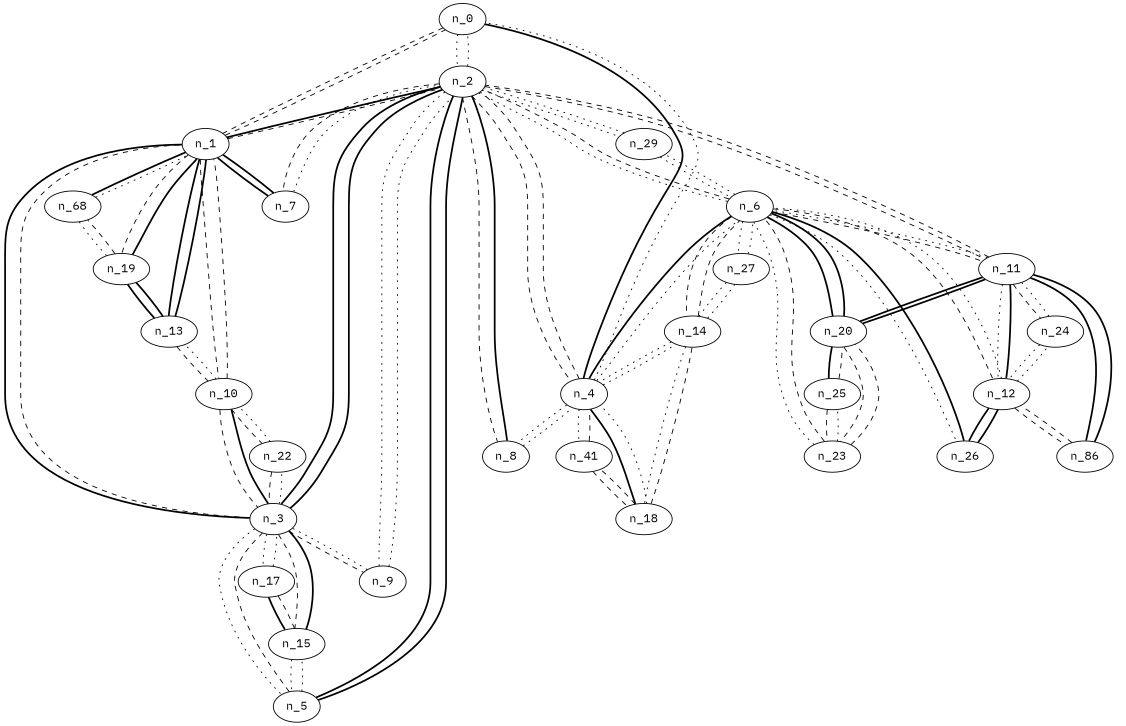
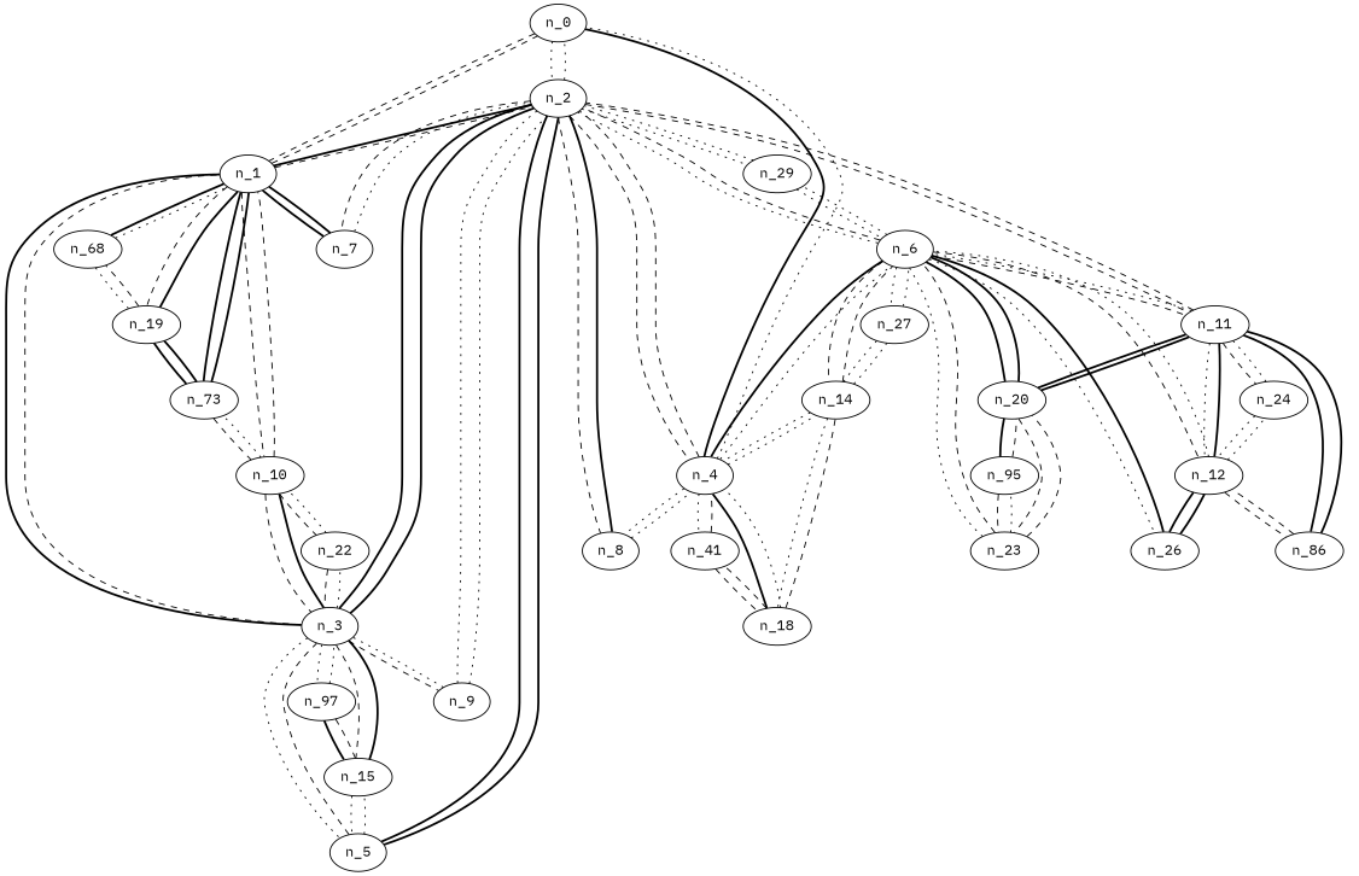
  graph {
    fontname="IBM Plex Mono"
    node [fontname="IBM Plex Mono"]
    edge [fontname="IBM Plex Mono" style=dotted]
    n_0
    n_2
    n_1
    n_4
    n_3
    n_7
    n_5
    n_6
    n_8
    n_9
    n_11
    n_29
    n_10
-   n_13
+   n_13 [label=n_73]
    n_19
    n16 [label=n_68]
    n_14
    n_18
    n19 [label=n_41]
    n_15
-   n_17
+   n_17 [label=n_97]
    n_22
    n_12
    n_20
    n_23
    n_26
    n_27
    n28 [label=n_86]
    n_24
-   n_25
+   n_25 [label=n_95]
    n_0 -- n_2
    n_0 -- n_1 [style=dashed]
    n_0 -- n_4 [style=bold]
    n_2 -- n_0
    n_2 -- n_1 [style=bold]
    n_2 -- n_4 [style=dashed]
    n_2 -- n_3 [style=bold]
    n_2 -- n_7 [style=dashed]
    n_2 -- n_5 [style=bold]
    n_2 -- n_6
    n_2 -- n_8 [style=dashed]
    n_2 -- n_9
    n_2 -- n_11 [style=dashed]
    n_2 -- n_29
    n_1 -- n_0 [style=dashed]
    n_1 -- n_2 [style=dashed]
    n_1 -- n_3 [style=bold]
    n_1 -- n_7 [style=bold]
    n_1 -- n_10 [style=dashed]
    n_1 -- n_13 [style=bold]
    n_1 -- n_19 [style=dashed]
    n_1 -- n16 [style=bold]
    n_4 -- n_0
    n_4 -- n_2 [style=dashed]
    n_4 -- n_6
    n_4 -- n_8
    n_4 -- n_14
    n_4 -- n_18 [style=bold]
    n_4 -- n19
    n_3 -- n_2 [style=bold]
    n_3 -- n_1 [style=dashed]
    n_3 -- n_5
    n_3 -- n_9 [style=dashed]
    n_3 -- n_10 [style=bold]
    n_3 -- n_15 [style=dashed]
    n_3 -- n_17
    n_3 -- n_22
    n_7 -- n_2
    n_7 -- n_1 [style=bold]
    n_5 -- n_2 [style=bold]
    n_5 -- n_3 [style=dashed]
    n_5 -- n_15
    n_6 -- n_2 [style=dashed]
    n_6 -- n_4 [style=bold]
    n_6 -- n_11 [style=dashed]
    n_6 -- n_29
    n_6 -- n_14 [style=dashed]
    n_6 -- n_12 [style=dashed]
    n_6 -- n_20 [style=bold]
    n_6 -- n_23
    n_6 -- n_26
    n_6 -- n_27
    n_8 -- n_2 [style=bold]
    n_8 -- n_4
    n_9 -- n_2
    n_9 -- n_3
    n_11 -- n_2 [style=dashed]
    n_11 -- n_6
    n_11 -- n_12
    n_11 -- n_20 [style=bold]
    n_11 -- n28 [style=bold]
    n_11 -- n_24 [style=dashed]
    n_29 -- n_2
    n_29 -- n_6
    n_10 -- n_1 [style=dashed]
    n_10 -- n_3 [style=dashed]
    n_10 -- n_13
    n_10 -- n_22 [style=dashed]
    n_13 -- n_1 [style=bold]
    n_13 -- n_10 [style=dashed]
    n_13 -- n_19 [style=bold]
    n_19 -- n_1 [style=bold]
    n_19 -- n_13 [style=bold]
    n_19 -- n16 [style=dashed]
    n16 -- n_1
    n16 -- n_19
    n_14 -- n_4
    n_14 -- n_6 [style=dashed]
    n_14 -- n_18
    n_14 -- n_27
    n_18 -- n_4
    n_18 -- n_14 [style=dashed]
    n_18 -- n19 [style=dashed]
    n19 -- n_4 [style=dashed]
    n19 -- n_18 [style=dashed]
    n_15 -- n_3 [style=bold]
    n_15 -- n_5
    n_15 -- n_17 [style=dashed]
    n_17 -- n_3
    n_17 -- n_15 [style=bold]
    n_22 -- n_3 [style=dashed]
    n_22 -- n_10
    n_12 -- n_6
    n_12 -- n_11 [style=bold]
    n_12 -- n_26 [style=bold]
    n_12 -- n28 [style=dashed]
    n_12 -- n_24
    n_20 -- n_6 [style=bold]
    n_20 -- n_11 [style=bold]
    n_20 -- n_23 [style=dashed]
    n_20 -- n_25 [style=bold]
    n_23 -- n_6 [style=dashed]
    n_23 -- n_20 [style=dashed]
    n_23 -- n_25
    n_26 -- n_6 [style=bold]
    n_26 -- n_12 [style=bold]
    n_27 -- n_6
    n_27 -- n_14
    n28 -- n_11 [style=bold]
    n28 -- n_12 [style=dashed]
    n_24 -- n_11
    n_24 -- n_12
    n_25 -- n_20 [style=dashed]
    n_25 -- n_23 [style=dashed]
  }
